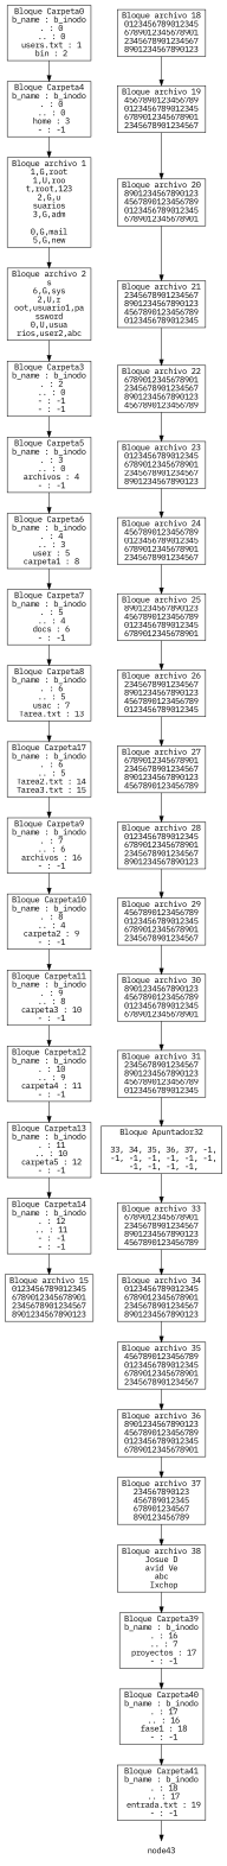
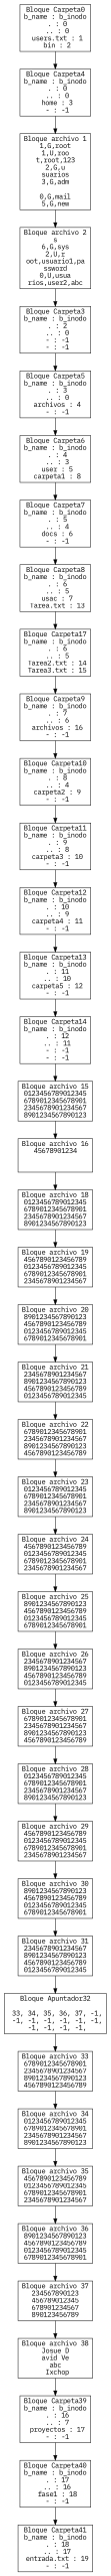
  strict digraph {
    fontname="IBM Plex Mono"
    rankdir=TB
    node [fontname="IBM Plex Mono" shape=record]
    edge [fontname="IBM Plex Mono"]
    n1 [label="Bloque Carpeta0\nb_name : b_inodo\n . : 0\n .. : 0\n users.txt : 1\n bin : 2\n"]
    n2 [label="Bloque Carpeta4\nb_name : b_inodo\n . : 0\n .. : 0\n home : 3\n - : -1\n"]
    n3 [label="Bloque archivo 1\n1,G,root\n1,U,roo\nt,root,123\n2,G,u\nsuarios\n3,G,adm\n\n0,G,mail\n5,G,new"]
    n4 [label="Bloque archivo 2\ns\n6,G,sys\n2,U,r\noot,usuario1,pa\nssword\n0,U,usua\nrios,user2,abc\n"]
    n5 [label="Bloque Carpeta3\nb_name : b_inodo\n . : 2\n .. : 0\n - : -1\n - : -1\n"]
    n6 [label="Bloque Carpeta5\nb_name : b_inodo\n . : 3\n .. : 0\n archivos : 4\n - : -1\n"]
    n7 [label="Bloque Carpeta6\nb_name : b_inodo\n . : 4\n .. : 3\n user : 5\n carpeta1 : 8\n"]
    n8 [label="Bloque Carpeta7\nb_name : b_inodo\n . : 5\n .. : 4\n docs : 6\n - : -1\n"]
    n9 [label="Bloque Carpeta8\nb_name : b_inodo\n . : 6\n .. : 5\n usac : 7\n Tarea.txt : 13\n"]
    n10 [label="Bloque Carpeta17\nb_name : b_inodo\n . : 6\n .. : 5\n Tarea2.txt : 14\n Tarea3.txt : 15\n"]
    n11 [label="Bloque Carpeta9\nb_name : b_inodo\n . : 7\n .. : 6\n archivos : 16\n - : -1\n"]
    n12 [label="Bloque Carpeta10\nb_name : b_inodo\n . : 8\n .. : 4\n carpeta2 : 9\n - : -1\n"]
    n13 [label="Bloque Carpeta11\nb_name : b_inodo\n . : 9\n .. : 8\n carpeta3 : 10\n - : -1\n"]
    n14 [label="Bloque Carpeta12\nb_name : b_inodo\n . : 10\n .. : 9\n carpeta4 : 11\n - : -1\n"]
    n15 [label="Bloque Carpeta13\nb_name : b_inodo\n . : 11\n .. : 10\n carpeta5 : 12\n - : -1\n"]
    n16 [label="Bloque Carpeta14\nb_name : b_inodo\n . : 12\n .. : 11\n - : -1\n - : -1\n"]
    n17 [label="Bloque archivo 15\n0123456789012345\n6789012345678901\n2345678901234567\n8901234567890123"]
+   n18 [label="Bloque archivo 16\n45678901234\n\n\n"]
    n19 [label="Bloque archivo 18\n0123456789012345\n6789012345678901\n2345678901234567\n8901234567890123"]
    n20 [label="Bloque archivo 19\n4567890123456789\n0123456789012345\n6789012345678901\n2345678901234567"]
    n21 [label="Bloque archivo 20\n8901234567890123\n4567890123456789\n0123456789012345\n6789012345678901"]
    n22 [label="Bloque archivo 21\n2345678901234567\n8901234567890123\n4567890123456789\n0123456789012345"]
    n23 [label="Bloque archivo 22\n6789012345678901\n2345678901234567\n8901234567890123\n4567890123456789"]
    n24 [label="Bloque archivo 23\n0123456789012345\n6789012345678901\n2345678901234567\n8901234567890123"]
    n25 [label="Bloque archivo 24\n4567890123456789\n0123456789012345\n6789012345678901\n2345678901234567"]
    n26 [label="Bloque archivo 25\n8901234567890123\n4567890123456789\n0123456789012345\n6789012345678901"]
    n27 [label="Bloque archivo 26\n2345678901234567\n8901234567890123\n4567890123456789\n0123456789012345"]
    n28 [label="Bloque archivo 27\n6789012345678901\n2345678901234567\n8901234567890123\n4567890123456789"]
    n29 [label="Bloque archivo 28\n0123456789012345\n6789012345678901\n2345678901234567\n8901234567890123"]
    n30 [label="Bloque archivo 29\n4567890123456789\n0123456789012345\n6789012345678901\n2345678901234567"]
    n31 [label="Bloque archivo 30\n8901234567890123\n4567890123456789\n0123456789012345\n6789012345678901"]
    n32 [label="Bloque archivo 31\n2345678901234567\n8901234567890123\n4567890123456789\n0123456789012345"]
    n33 [label="Bloque Apuntador32\n\n 33, 34, 35, 36, 37, -1,\n -1, -1, -1, -1, -1, -1,\n -1, -1, -1, -1,"]
    n34 [label="Bloque archivo 33\n6789012345678901\n2345678901234567\n8901234567890123\n4567890123456789"]
    n35 [label="Bloque archivo 34\n0123456789012345\n6789012345678901\n2345678901234567\n8901234567890123"]
    n36 [label="Bloque archivo 35\n4567890123456789\n0123456789012345\n6789012345678901\n2345678901234567"]
    n37 [label="Bloque archivo 36\n8901234567890123\n4567890123456789\n0123456789012345\n6789012345678901"]
    n38 [label="Bloque archivo 37\n234567890123\n456789012345\n678901234567\n890123456789"]
    n39 [label="Bloque archivo 38\nJosue D\navid Ve\nabc\n Ixchop"]
    n40 [label="Bloque Carpeta39\nb_name : b_inodo\n . : 16\n .. : 7\n proyectos : 17\n - : -1\n"]
    n41 [label="Bloque Carpeta40\nb_name : b_inodo\n . : 17\n .. : 16\n fase1 : 18\n - : -1\n"]
    n42 [label="Bloque Carpeta41\nb_name : b_inodo\n . : 18\n .. : 17\n entrada.txt : 19\n - : -1\n"]
-   node43 [shape=plaintext]
    n1 -> n2
    n2 -> n3
    n3 -> n4
    n4 -> n5
    n5 -> n6
    n6 -> n7
    n7 -> n8
    n8 -> n9
    n9 -> n10
    n10 -> n11
    n11 -> n12
    n12 -> n13
    n13 -> n14
    n14 -> n15
    n15 -> n16
    n16 -> n17
+   n17 -> n18
+   n18 -> n19
    n19 -> n20
    n20 -> n21
    n21 -> n22
    n22 -> n23
    n23 -> n24
    n24 -> n25
    n25 -> n26
    n26 -> n27
    n27 -> n28
    n28 -> n29
    n29 -> n30
    n30 -> n31
    n31 -> n32
    n32 -> n33
    n33 -> n34
    n34 -> n35
    n35 -> n36
    n36 -> n37
    n37 -> n38
    n38 -> n39
    n39 -> n40
    n40 -> n41
    n41 -> n42
-   n42 -> node43
  }
